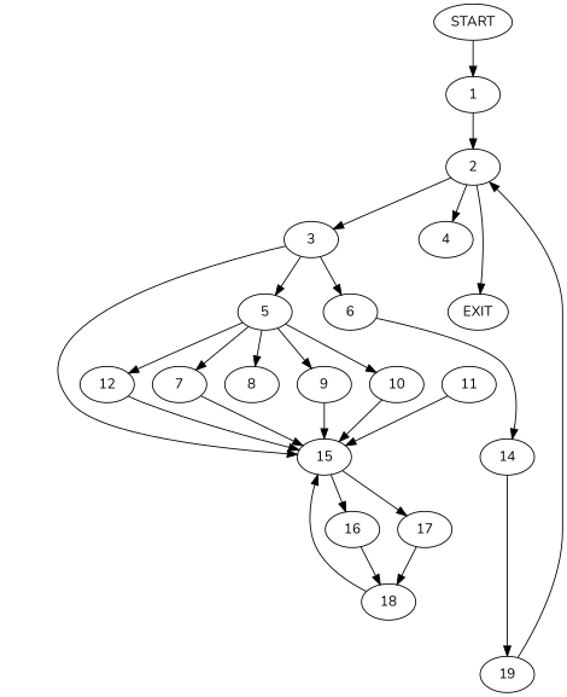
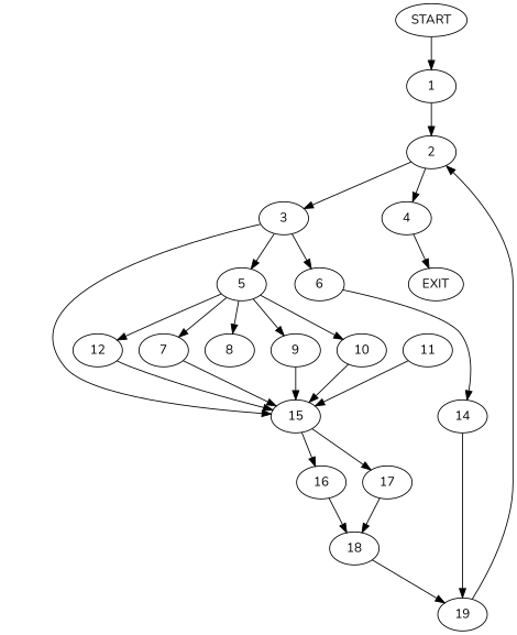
  digraph {
    fontname=Nunito
    node [fontname=Nunito]
    edge [fontname=Nunito]
    n1 [label=START]
    1
    2
    3
    4
    5
    6
    15
    n9 [label=EXIT]
    7
    8
    9
    10
    12
    14
    11
    19
    16
    17
    18
    n1 -> 1
    1 -> 2
    2 -> 3
    2 -> 4
    3 -> 5
    3 -> 6
    3 -> 15
-   2 -> n9
+   4 -> n9
    5 -> 7
    5 -> 8
    5 -> 9
    5 -> 10
    5 -> 12
    6 -> 14
    15 -> 16
    15 -> 17
    7 -> 15
    9 -> 15
    10 -> 15
    12 -> 15
    14 -> 19
    11 -> 15
    19 -> 2
    16 -> 18
    17 -> 18
-   18 -> 15
+   18 -> 19
  }
